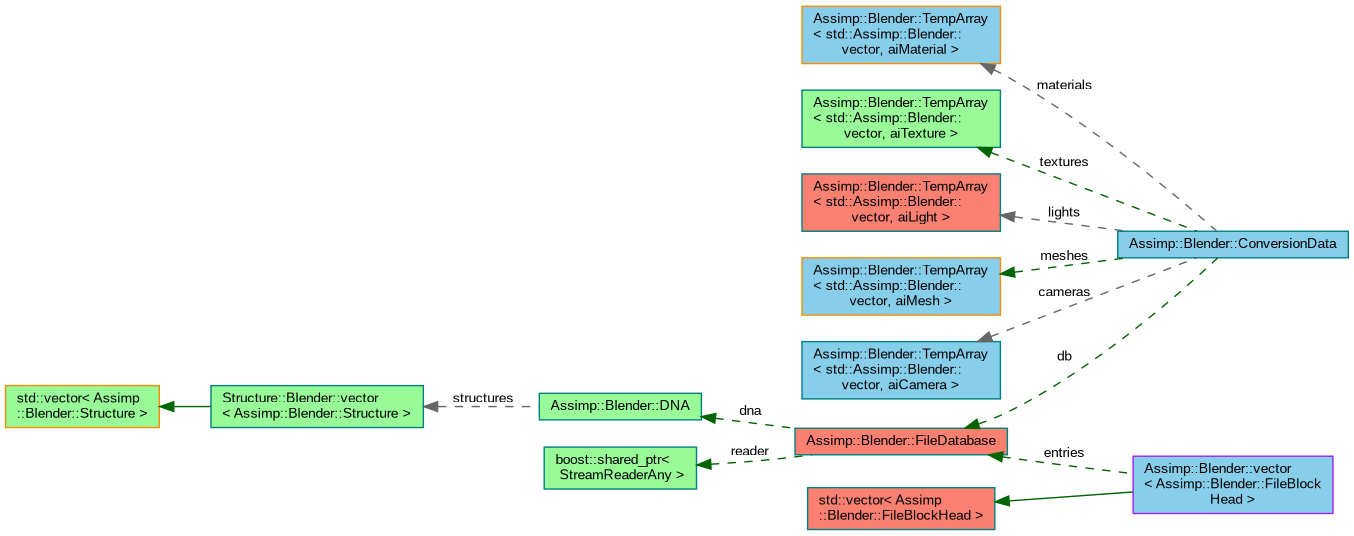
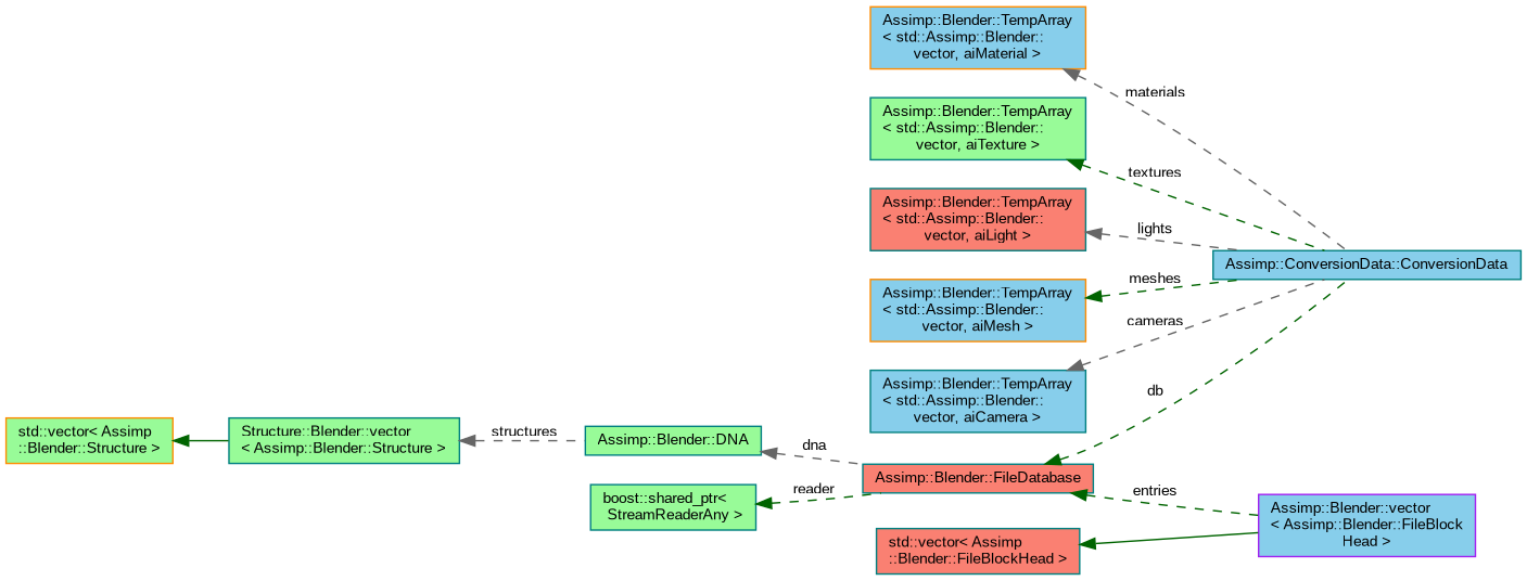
  digraph {
    fontname="Liberation Sans"
    rankdir=LR
    node [color=teal fillcolor=skyblue fontname="Liberation Sans" fontsize=10 shape=record style=filled]
    edge [color=darkgreen dir=back fontname="Liberation Sans" fontsize=10 labelfontname=Helvetica labelfontsize=10 style=dashed]
-   n1 [fontcolor=black height=0.2 label="Assimp::Blender::ConversionData" width=0.4]
+   n1 [fontcolor=black height=0.2 label="Assimp::ConversionData::ConversionData" width=0.4]
    n2 [fillcolor=salmon height=0.2 label="Assimp::Blender::TempArray\l\< std::Assimp::Blender::\lvector, aiLight \>" width=0.4]
    n3 [fillcolor=salmon height=0.2 label="Assimp::Blender::FileDatabase" width=0.4]
    n4 [color=purple height=0.2 label="Assimp::Blender::vector\l\< Assimp::Blender::FileBlock\lHead \>" width=0.4]
    n5 [fillcolor=palegreen height=0.2 label="Assimp::Blender::DNA" width=0.4]
    n6 [fillcolor=palegreen height=0.2 label="Structure::Blender::vector\l\< Assimp::Blender::Structure \>" width=0.4]
    n7 [color=darkorange fillcolor=palegreen height=0.2 label="std::vector\< Assimp\l::Blender::Structure \>" width=0.4]
    n8 [fillcolor=salmon height=0.2 label="std::vector\< Assimp\l::Blender::FileBlockHead \>" width=0.4]
    n9 [fillcolor=palegreen height=0.2 label="boost::shared_ptr\<\l StreamReaderAny \>" width=0.4]
    n10 [color=darkorange height=0.2 label="Assimp::Blender::TempArray\l\< std::Assimp::Blender::\lvector, aiMesh \>" width=0.4]
    n11 [height=0.2 label="Assimp::Blender::TempArray\l\< std::Assimp::Blender::\lvector, aiCamera \>" width=0.4]
    n12 [color=darkorange height=0.2 label="Assimp::Blender::TempArray\l\< std::Assimp::Blender::\lvector, aiMaterial \>" width=0.4]
    n13 [fillcolor=palegreen height=0.2 label="Assimp::Blender::TempArray\l\< std::Assimp::Blender::\lvector, aiTexture \>" width=0.4]
    n2 -> n1 [color=gray40 label=" lights"]
    n3 -> n1 [label=" db"]
    n3 -> n4 [label=" entries"]
-   n5 -> n3 [label=" dna"]
+   n5 -> n3 [color=gray40 label=" dna"]
    n6 -> n5 [color=gray40 label=" structures"]
    n7 -> n6 [style=solid]
    n8 -> n4 [style=solid]
    n9 -> n3 [label=" reader"]
    n10 -> n1 [label=" meshes"]
    n11 -> n1 [color=gray40 label=" cameras"]
    n12 -> n1 [color=gray40 label=" materials"]
    n13 -> n1 [label=" textures"]
  }
